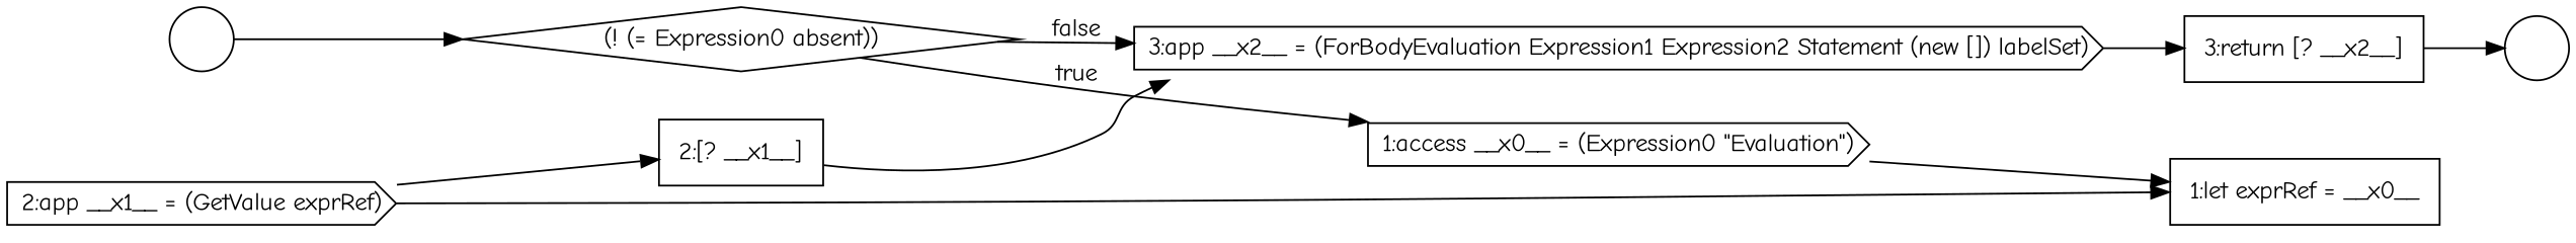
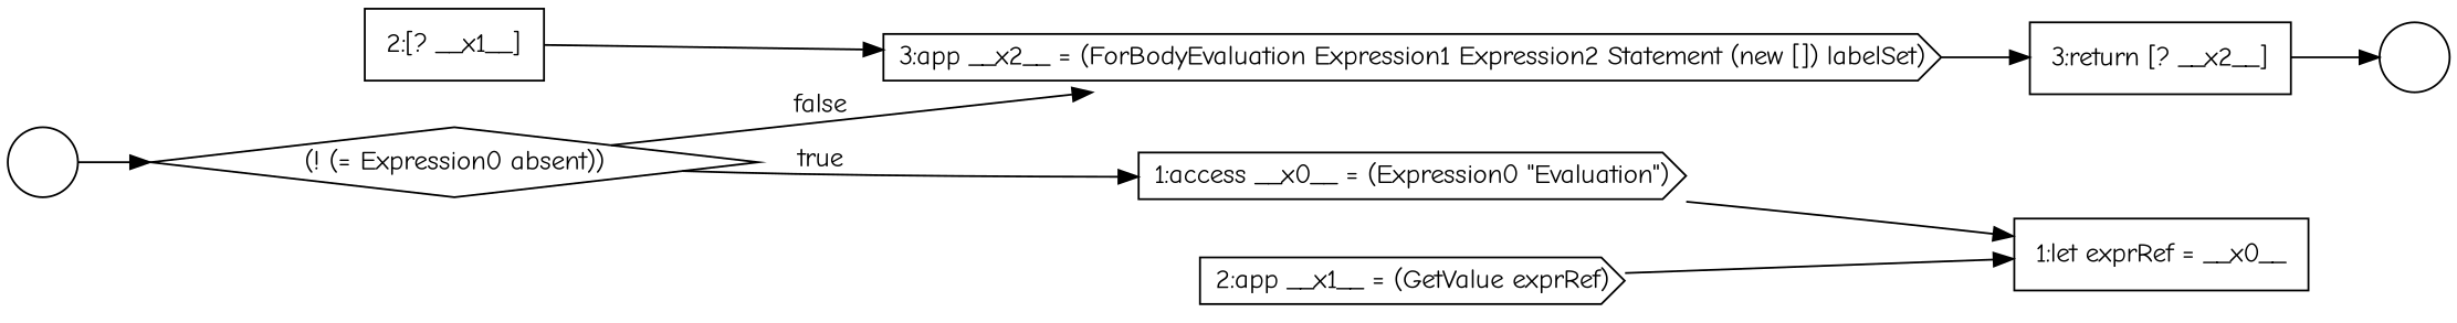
  digraph {
    fontname="Comic Neue"
    rankdir=LR
    node [color=black fillcolor=white fontname="Comic Neue" shape=cds style=filled]
    edge [color=black fontname="Comic Neue"]
    n1 [label=" " shape=circle]
    n2 [label=<<font color="black">(! (= Expression0 absent))</font>> shape=diamond]
    n3 [label=<<font color="black">3:app __x2__ = (ForBodyEvaluation Expression1 Expression2 Statement (new []) labelSet)</font>>]
    n4 [label=<<font color="black">1:access __x0__ = (Expression0 &quot;Evaluation&quot;)</font>>]
    n5 [label=<<font color="black">     <table border="0" cellborder="1" cellspacing="0" cellpadding="10">       <tr><td align="left">2:[? __x1__]</td></tr>     </table>   </font>> margin=0 shape=none]
    n6 [label=<<font color="black">     <table border="0" cellborder="1" cellspacing="0" cellpadding="10">       <tr><td align="left">3:return [? __x2__]</td></tr>     </table>   </font>> margin=0 shape=none]
    n7 [label=<<font color="black">2:app __x1__ = (GetValue exprRef)</font>>]
    n8 [label=<<font color="black">     <table border="0" cellborder="1" cellspacing="0" cellpadding="10">       <tr><td align="left">1:let exprRef = __x0__</td></tr>     </table>   </font>> margin=0 shape=none]
    n9 [label=" " shape=circle]
    n1 -> n2
    n2 -> n3 [label=<<font color="black">false</font>>]
    n2 -> n4 [label=<<font color="black">true</font>>]
    n3 -> n6
    n4 -> n8
    n5 -> n3
    n6 -> n9
-   n7 -> n5
    n7 -> n8
  }
